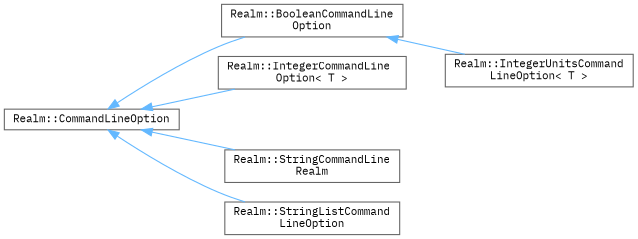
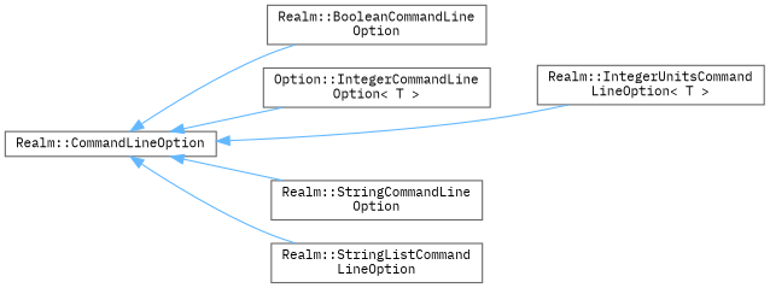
  digraph {
    fontname="IBM Plex Mono"
    rankdir=LR
    node [color=grey40 fillcolor=white fontname="IBM Plex Mono" fontsize=10 shape=box style=filled]
    edge [color=steelblue1 dir=back fontname="IBM Plex Mono" fontsize=10 labelfontname=Helvetica labelfontsize=10 style=solid]
    n1 [height=0.2 label="Realm::CommandLineOption" width=0.4]
    n2 [height=0.2 label="Realm::BooleanCommandLine\lOption" width=0.4]
-   n3 [height=0.2 label="Realm::IntegerCommandLine\lOption\< T \>" width=0.4]
+   n3 [height=0.2 label="Option::IntegerCommandLine\lOption\< T \>" width=0.4]
    n4 [height=0.2 label="Realm::IntegerUnitsCommand\lLineOption\< T \>" width=0.4]
-   n5 [height=0.2 label="Realm::StringCommandLine\lRealm" width=0.4]
+   n5 [height=0.2 label="Realm::StringCommandLine\lOption" width=0.4]
    n6 [height=0.2 label="Realm::StringListCommand\lLineOption" width=0.4]
    n1 -> n2
    n1 -> n3
-   n2 -> n4
+   n1 -> n4
    n1 -> n5
    n1 -> n6
  }
